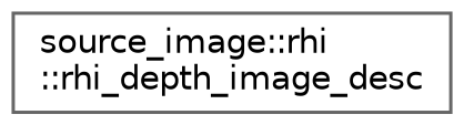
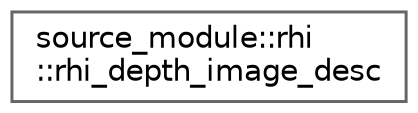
  digraph {
    rankdir=TB
-   n1 [color=grey40 fillcolor=white fontname=Helvetica fontsize=10 height=0.2 label="source_image::rhi\l::rhi_depth_image_desc" shape=box style=filled width=0.4]
+   n1 [color=grey40 fillcolor=white fontname=Helvetica fontsize=10 height=0.2 label="source_module::rhi\l::rhi_depth_image_desc" shape=box style=filled width=0.4]
  }
